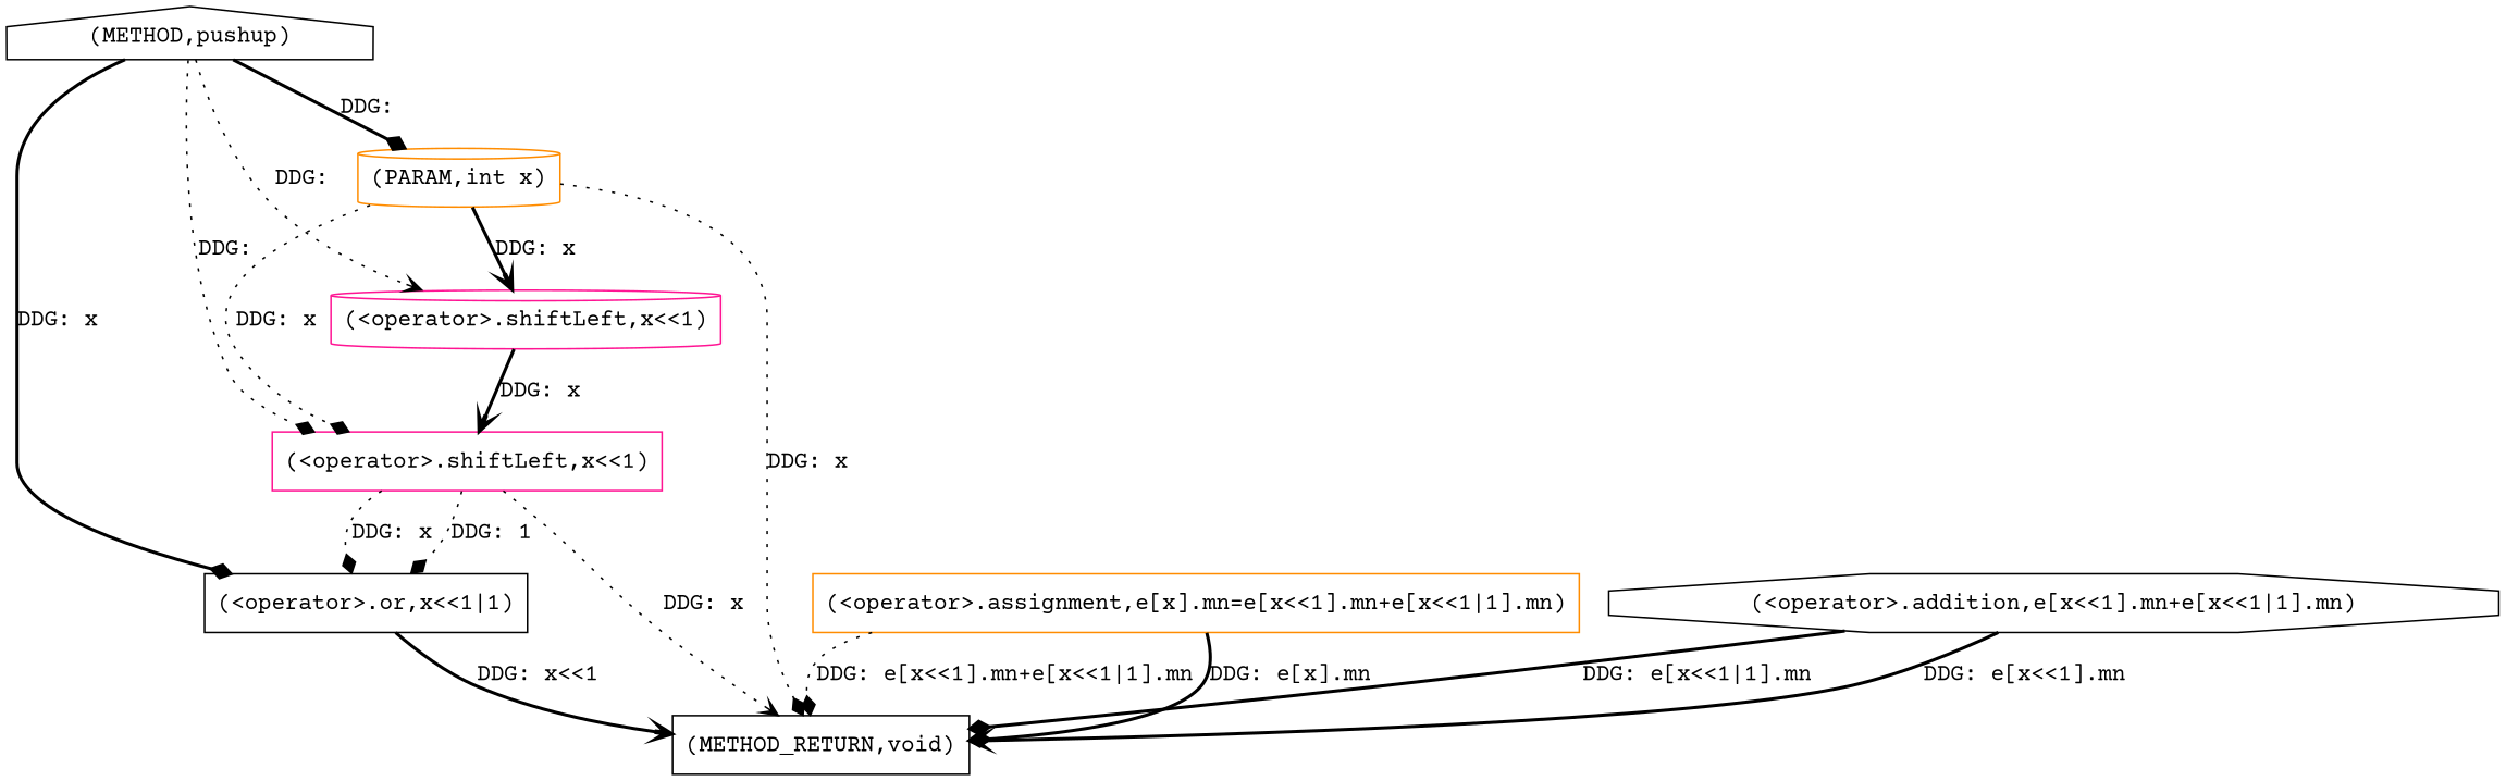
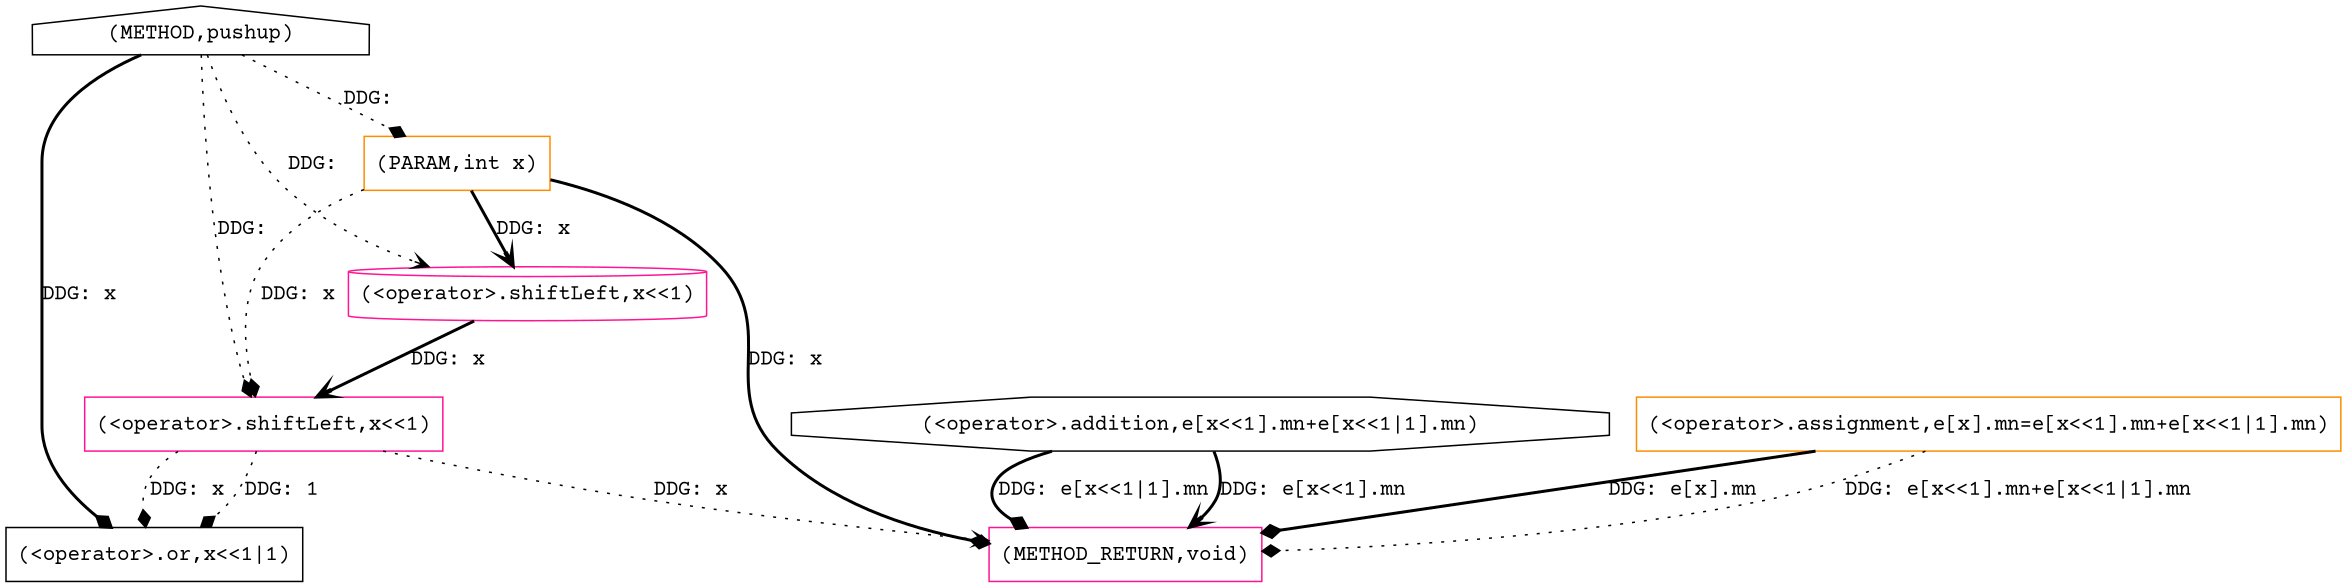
  digraph {
    fontname="Courier Prime"
    node [color=black fontname="Courier Prime" shape=box]
    edge [arrowhead=diamond fontname="Courier Prime" style=dotted]
    n1 [label="(METHOD,pushup)" shape=house]
-   n2 [color=darkorange label="(PARAM,int x)" shape=cylinder]
+   n2 [color=darkorange label="(PARAM,int x)"]
    n3 [color=deeppink label="(<operator>.shiftLeft,x<<1)" shape=cylinder]
    n4 [label="(<operator>.or,x<<1|1)"]
    n5 [color=deeppink label="(<operator>.shiftLeft,x<<1)"]
-   n6 [label="(METHOD_RETURN,void)"]
+   n6 [color=deeppink label="(METHOD_RETURN,void)"]
    n7 [color=darkorange label="(<operator>.assignment,e[x].mn=e[x<<1].mn+e[x<<1|1].mn)"]
    n8 [label="(<operator>.addition,e[x<<1].mn+e[x<<1|1].mn)" shape=octagon]
-   n1 -> n2 [label="DDG: " style=bold]
+   n1 -> n2 [label="DDG: "]
    n1 -> n3 [arrowhead=vee label="DDG: "]
    n1 -> n4 [label="DDG: x" style=bold]
    n1 -> n5 [label="DDG: "]
    n2 -> n3 [arrowhead=vee label="DDG: x" style=bold]
    n2 -> n5 [label="DDG: x"]
-   n2 -> n6 [label="DDG: x"]
+   n2 -> n6 [label="DDG: x" style=bold]
    n3 -> n5 [arrowhead=vee label="DDG: x" style=bold]
-   n4 -> n6 [arrowhead=vee label="DDG: x<<1" style=bold]
    n5 -> n4 [label="DDG: 1"]
    n5 -> n4 [label="DDG: x"]
    n5 -> n6 [arrowhead=vee label="DDG: x"]
    n7 -> n6 [label="DDG: e[x].mn" style=bold]
    n7 -> n6 [label="DDG: e[x<<1].mn+e[x<<1|1].mn"]
    n8 -> n6 [arrowhead=vee label="DDG: e[x<<1].mn" style=bold]
    n8 -> n6 [label="DDG: e[x<<1|1].mn" style=bold]
  }
